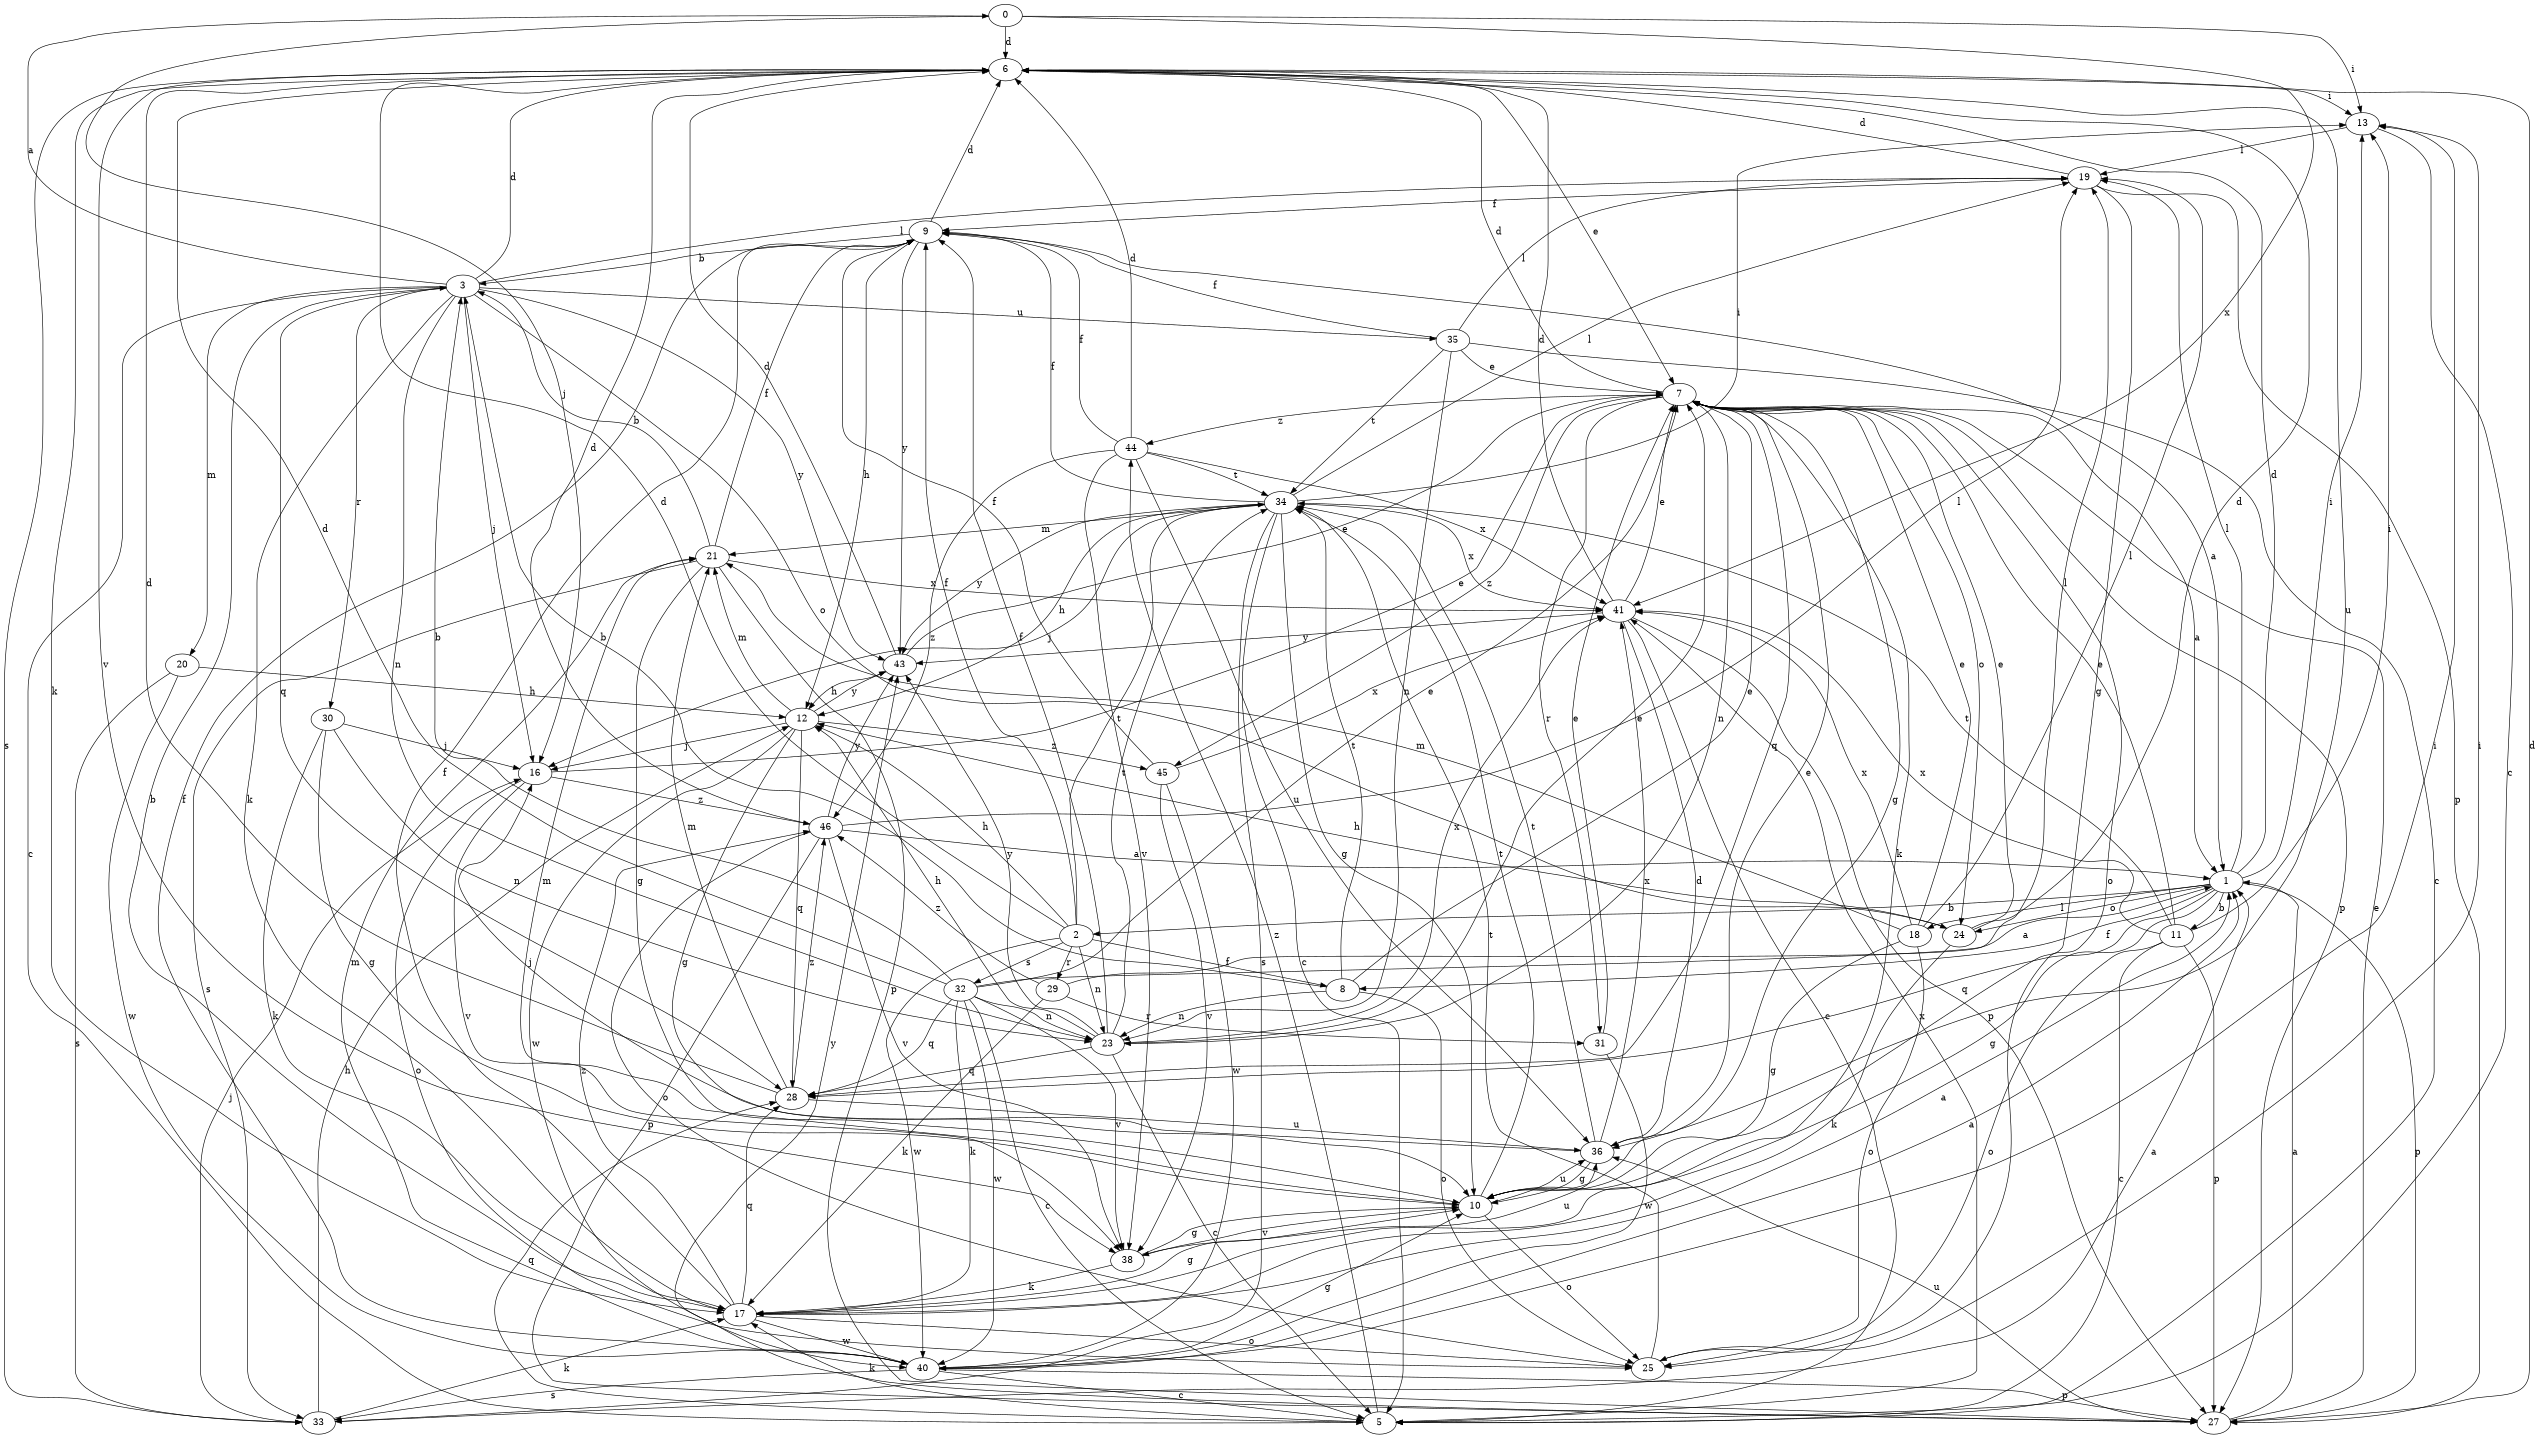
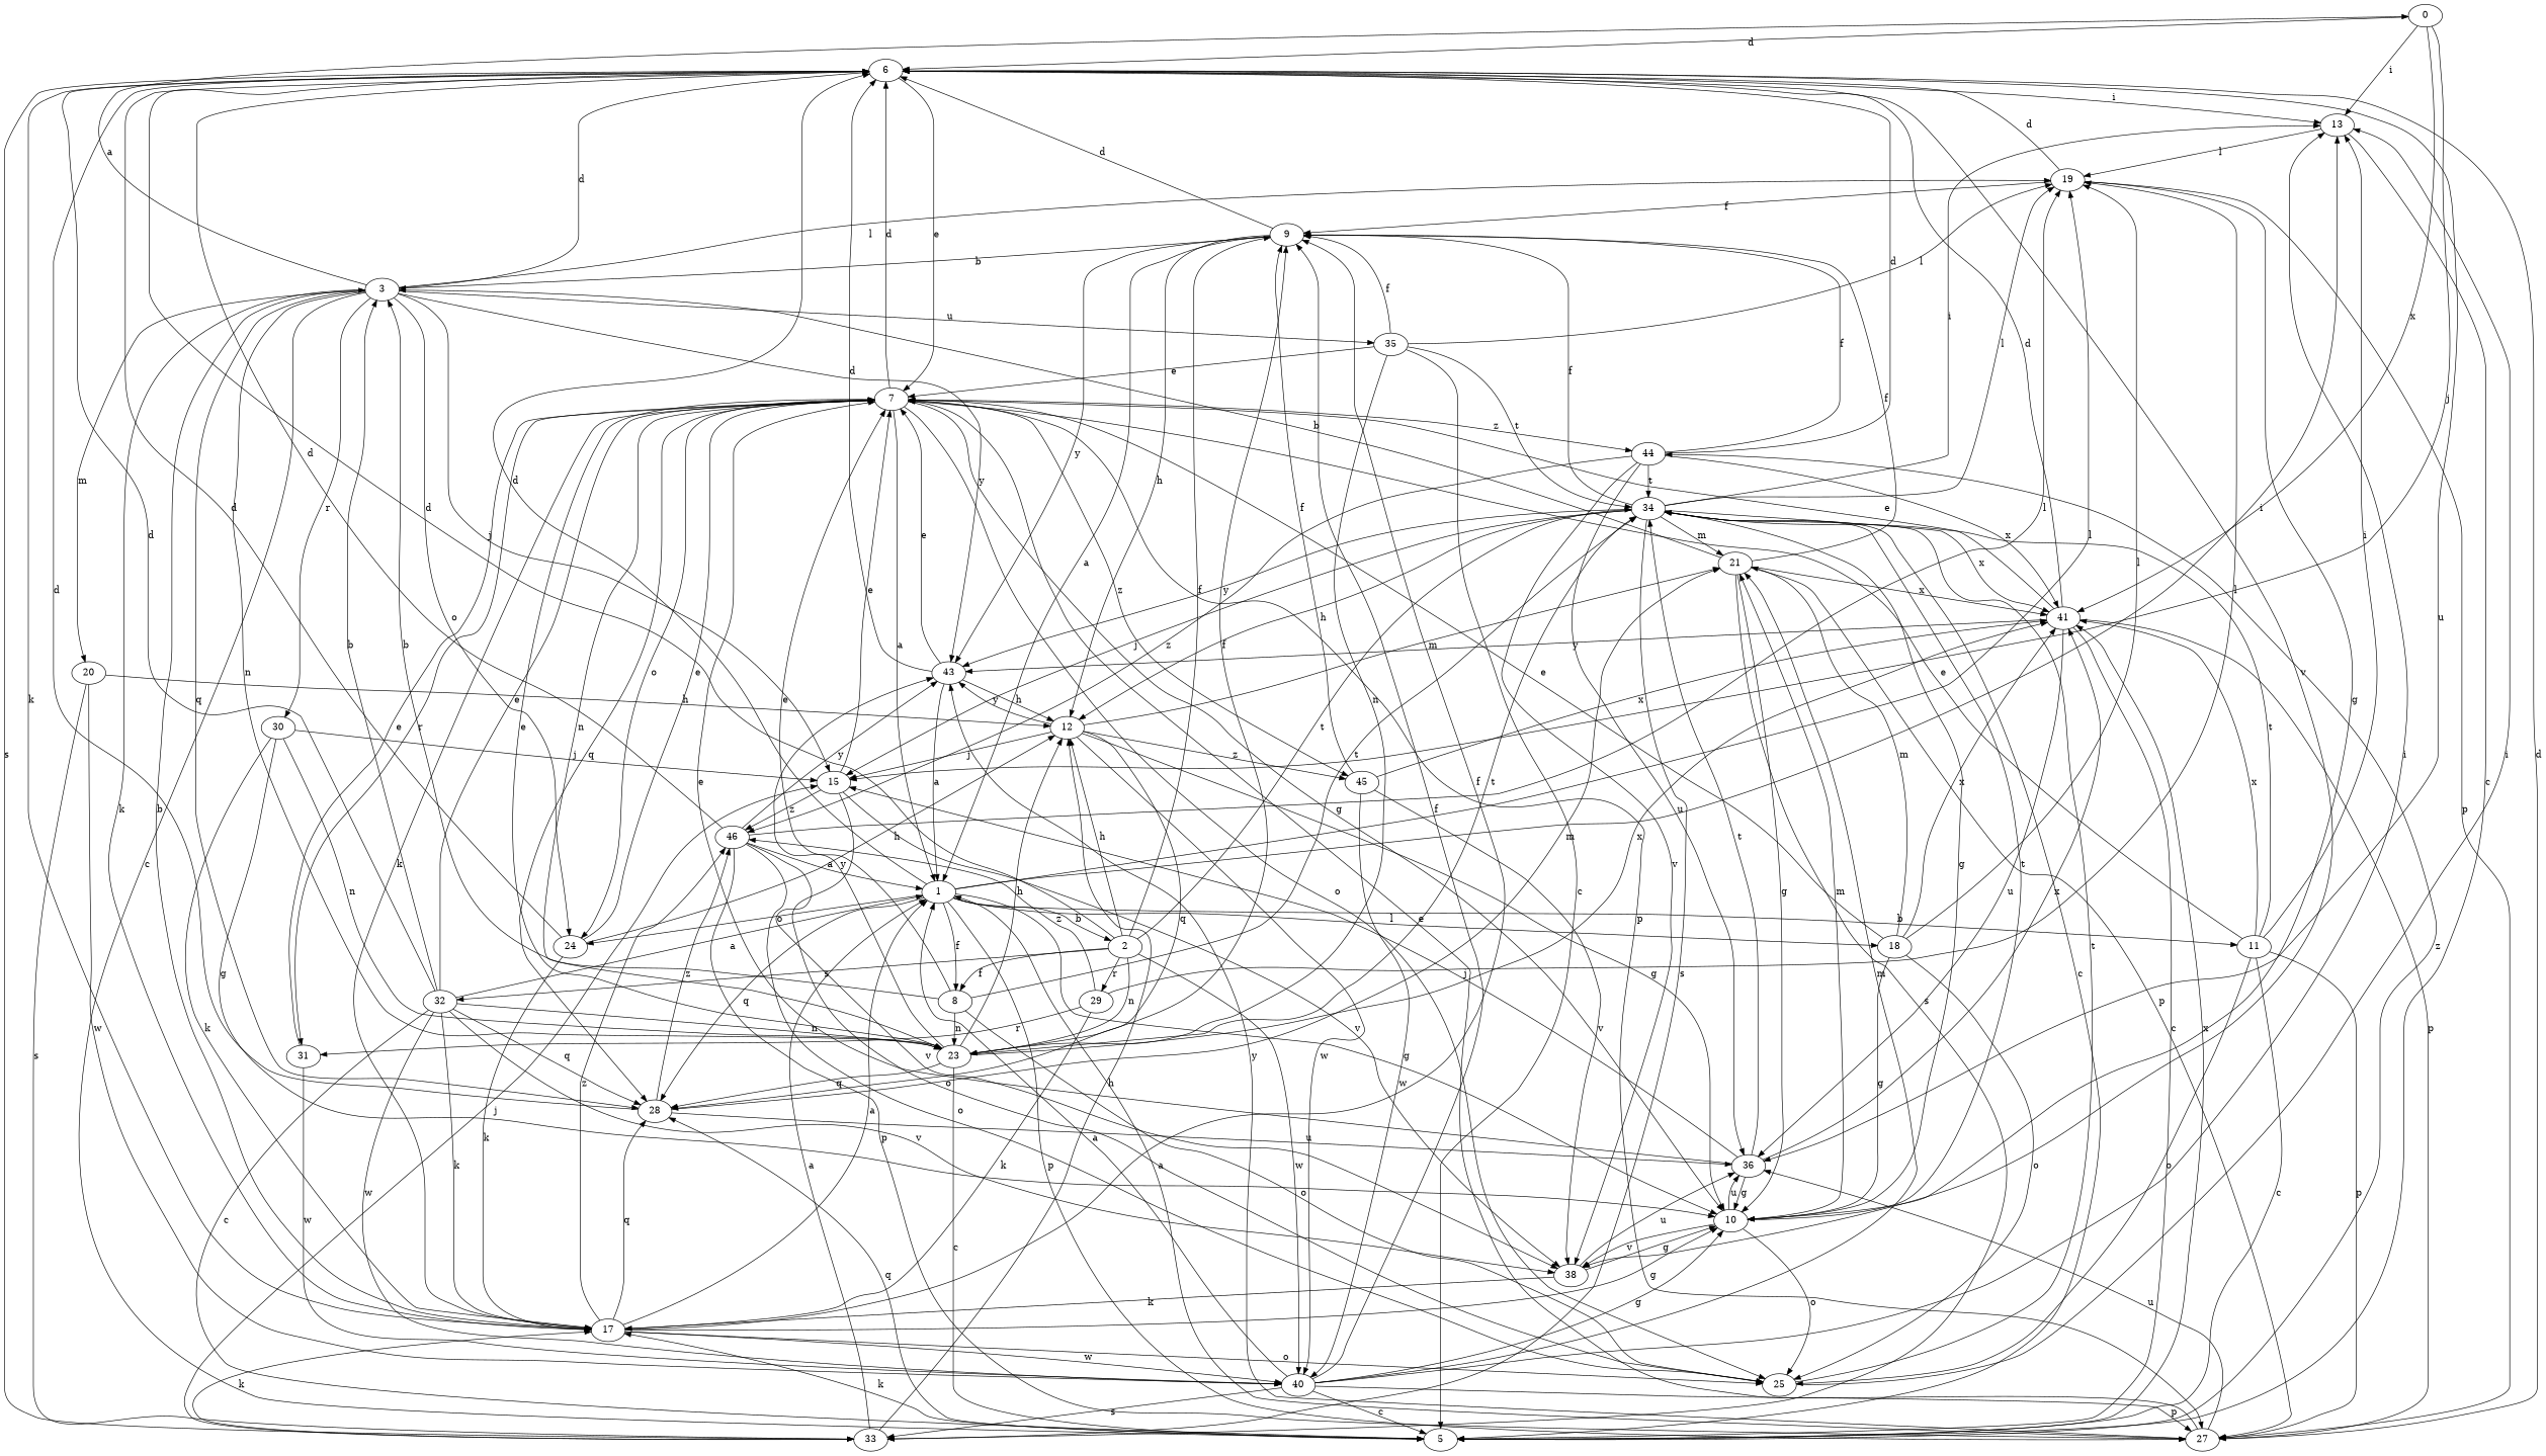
  strict digraph {
    0
    6
    13
-   16
+   16 [label=15]
    41
    17
    7
    33
    36
    38
    19
    5
    25
    46
    27
    43
    1
    2
    8
    10
    11
    18
    24
    28
    9
    12
    23
    29
    32
    34
    40
    3
    21
    45
    31
    20
    30
    35
    44
    0 -> 6 [label=d]
    0 -> 13 [label=i]
    0 -> 16 [label=j]
    0 -> 41 [label=x]
    6 -> 13 [label=i]
    6 -> 17 [label=k]
    6 -> 7 [label=e]
    6 -> 33 [label=s]
    6 -> 36 [label=u]
    6 -> 38 [label=v]
    13 -> 19 [label=l]
    13 -> 5 [label=c]
    16 -> 7 [label=e]
    16 -> 38 [label=v]
    16 -> 25 [label=o]
    16 -> 46 [label=z]
    41 -> 6 [label=d]
    41 -> 7 [label=e]
-   41 -> 36 [label=d]
+   41 -> 36 [label=u]
    41 -> 5 [label=c]
    41 -> 27 [label=p]
    41 -> 43 [label=y]
    17 -> 25 [label=o]
    17 -> 46 [label=z]
    17 -> 1 [label=a]
    17 -> 10 [label=g]
    17 -> 28 [label=q]
    17 -> 9 [label=f]
    17 -> 40 [label=w]
    17 -> 3 [label=b]
    7 -> 6 [label=d]
    7 -> 17 [label=k]
    7 -> 25 [label=o]
    7 -> 27 [label=p]
    7 -> 1 [label=a]
    7 -> 10 [label=g]
    7 -> 24 [label=o]
    7 -> 28 [label=q]
    7 -> 23 [label=n]
    7 -> 45 [label=z]
    7 -> 31 [label=r]
    7 -> 44 [label=z]
    33 -> 16 [label=j]
    33 -> 17 [label=k]
    33 -> 1 [label=a]
    33 -> 12 [label=h]
    36 -> 16 [label=j]
    36 -> 41 [label=x]
    36 -> 7 [label=e]
    36 -> 10 [label=g]
    36 -> 34 [label=t]
    38 -> 17 [label=k]
    38 -> 36 [label=u]
    38 -> 10 [label=g]
    19 -> 6 [label=d]
    19 -> 27 [label=p]
    19 -> 10 [label=g]
    19 -> 9 [label=f]
    5 -> 41 [label=x]
    5 -> 17 [label=k]
    5 -> 28 [label=q]
    5 -> 44 [label=z]
    25 -> 13 [label=i]
    25 -> 34 [label=t]
    46 -> 6 [label=d]
    46 -> 38 [label=v]
    46 -> 19 [label=l]
    46 -> 25 [label=o]
    46 -> 27 [label=p]
    46 -> 43 [label=y]
    46 -> 1 [label=a]
    27 -> 6 [label=d]
    27 -> 7 [label=e]
    27 -> 36 [label=u]
    27 -> 43 [label=y]
    27 -> 1 [label=a]
    43 -> 6 [label=d]
    43 -> 7 [label=e]
+   43 -> 1 [label=a]
    43 -> 12 [label=h]
    1 -> 6 [label=d]
    1 -> 13 [label=i]
    1 -> 19 [label=l]
    1 -> 27 [label=p]
    1 -> 2 [label=b]
    1 -> 8 [label=f]
    1 -> 10 [label=g]
    1 -> 11 [label=b]
    1 -> 18 [label=l]
    1 -> 24 [label=o]
    1 -> 28 [label=q]
    2 -> 6 [label=d]
    2 -> 8 [label=f]
    2 -> 9 [label=f]
    2 -> 12 [label=h]
    2 -> 23 [label=n]
    2 -> 29 [label=r]
    2 -> 32 [label=s]
    2 -> 34 [label=t]
    2 -> 40 [label=w]
    8 -> 7 [label=e]
    8 -> 25 [label=o]
    8 -> 23 [label=n]
    8 -> 34 [label=t]
    8 -> 3 [label=b]
    10 -> 36 [label=u]
    10 -> 38 [label=v]
    10 -> 25 [label=o]
    10 -> 34 [label=t]
    10 -> 21 [label=m]
    11 -> 13 [label=i]
    11 -> 41 [label=x]
    11 -> 7 [label=e]
    11 -> 5 [label=c]
    11 -> 25 [label=o]
    11 -> 27 [label=p]
    11 -> 34 [label=t]
    18 -> 41 [label=x]
    18 -> 7 [label=e]
    18 -> 19 [label=l]
    18 -> 25 [label=o]
    18 -> 10 [label=g]
    18 -> 21 [label=m]
    24 -> 6 [label=d]
    24 -> 17 [label=k]
    24 -> 7 [label=e]
    24 -> 12 [label=h]
    28 -> 6 [label=d]
    28 -> 36 [label=u]
    28 -> 46 [label=z]
    28 -> 21 [label=m]
    9 -> 6 [label=d]
    9 -> 43 [label=y]
    9 -> 1 [label=a]
    9 -> 12 [label=h]
    9 -> 3 [label=b]
    12 -> 16 [label=j]
    12 -> 43 [label=y]
    12 -> 10 [label=g]
    12 -> 28 [label=q]
    12 -> 40 [label=w]
    12 -> 21 [label=m]
    12 -> 45 [label=z]
    23 -> 41 [label=x]
    23 -> 7 [label=e]
    23 -> 5 [label=c]
    23 -> 43 [label=y]
    23 -> 28 [label=q]
    23 -> 9 [label=f]
    23 -> 12 [label=h]
    23 -> 34 [label=t]
    29 -> 17 [label=k]
    29 -> 19 [label=l]
    29 -> 46 [label=z]
    29 -> 31 [label=r]
    32 -> 6 [label=d]
    32 -> 17 [label=k]
    32 -> 7 [label=e]
    32 -> 38 [label=v]
    32 -> 5 [label=c]
    32 -> 1 [label=a]
    32 -> 28 [label=q]
    32 -> 23 [label=n]
    32 -> 40 [label=w]
    32 -> 3 [label=b]
    34 -> 13 [label=i]
    34 -> 16 [label=j]
    34 -> 41 [label=x]
    34 -> 33 [label=s]
    34 -> 19 [label=l]
    34 -> 5 [label=c]
    34 -> 43 [label=y]
    34 -> 10 [label=g]
    34 -> 9 [label=f]
    34 -> 12 [label=h]
    34 -> 21 [label=m]
    40 -> 13 [label=i]
    40 -> 33 [label=s]
    40 -> 5 [label=c]
    40 -> 27 [label=p]
    40 -> 1 [label=a]
    40 -> 10 [label=g]
    40 -> 9 [label=f]
    40 -> 21 [label=m]
    3 -> 0 [label=a]
    3 -> 6 [label=d]
    3 -> 16 [label=j]
    3 -> 17 [label=k]
    3 -> 19 [label=l]
    3 -> 5 [label=c]
    3 -> 43 [label=y]
    3 -> 24 [label=o]
    3 -> 28 [label=q]
    3 -> 23 [label=n]
    3 -> 20 [label=m]
    3 -> 30 [label=r]
    3 -> 35 [label=u]
    21 -> 41 [label=x]
    21 -> 33 [label=s]
    21 -> 27 [label=p]
    21 -> 10 [label=g]
    21 -> 9 [label=f]
    21 -> 3 [label=b]
    45 -> 41 [label=x]
    45 -> 38 [label=v]
    45 -> 9 [label=f]
    45 -> 40 [label=w]
    31 -> 7 [label=e]
    31 -> 40 [label=w]
    20 -> 33 [label=s]
    20 -> 12 [label=h]
    20 -> 40 [label=w]
    30 -> 16 [label=j]
    30 -> 17 [label=k]
    30 -> 10 [label=g]
    30 -> 23 [label=n]
    35 -> 7 [label=e]
    35 -> 19 [label=l]
    35 -> 5 [label=c]
    35 -> 9 [label=f]
    35 -> 23 [label=n]
    35 -> 34 [label=t]
    44 -> 6 [label=d]
    44 -> 41 [label=x]
    44 -> 36 [label=u]
    44 -> 38 [label=v]
    44 -> 46 [label=z]
    44 -> 9 [label=f]
    44 -> 34 [label=t]
  }
